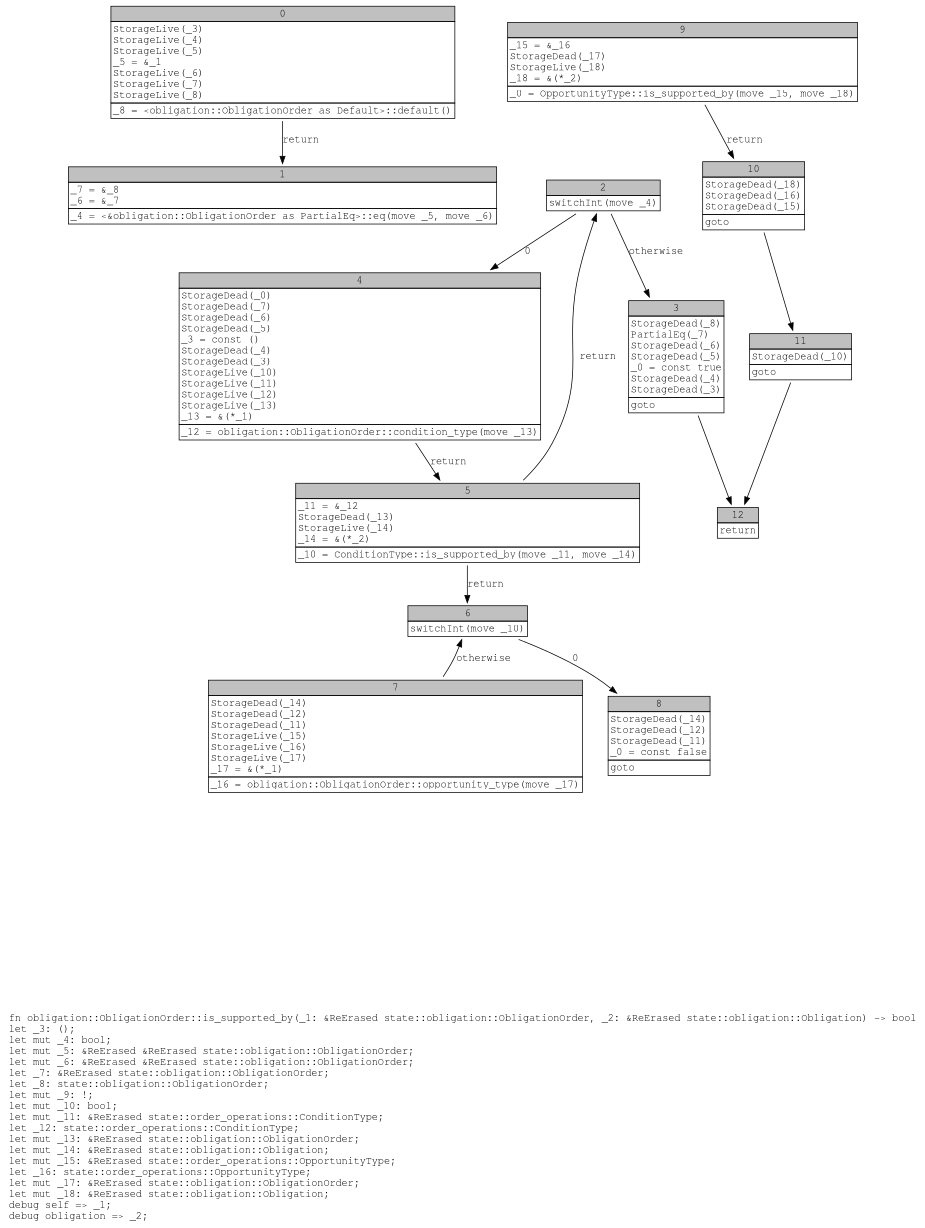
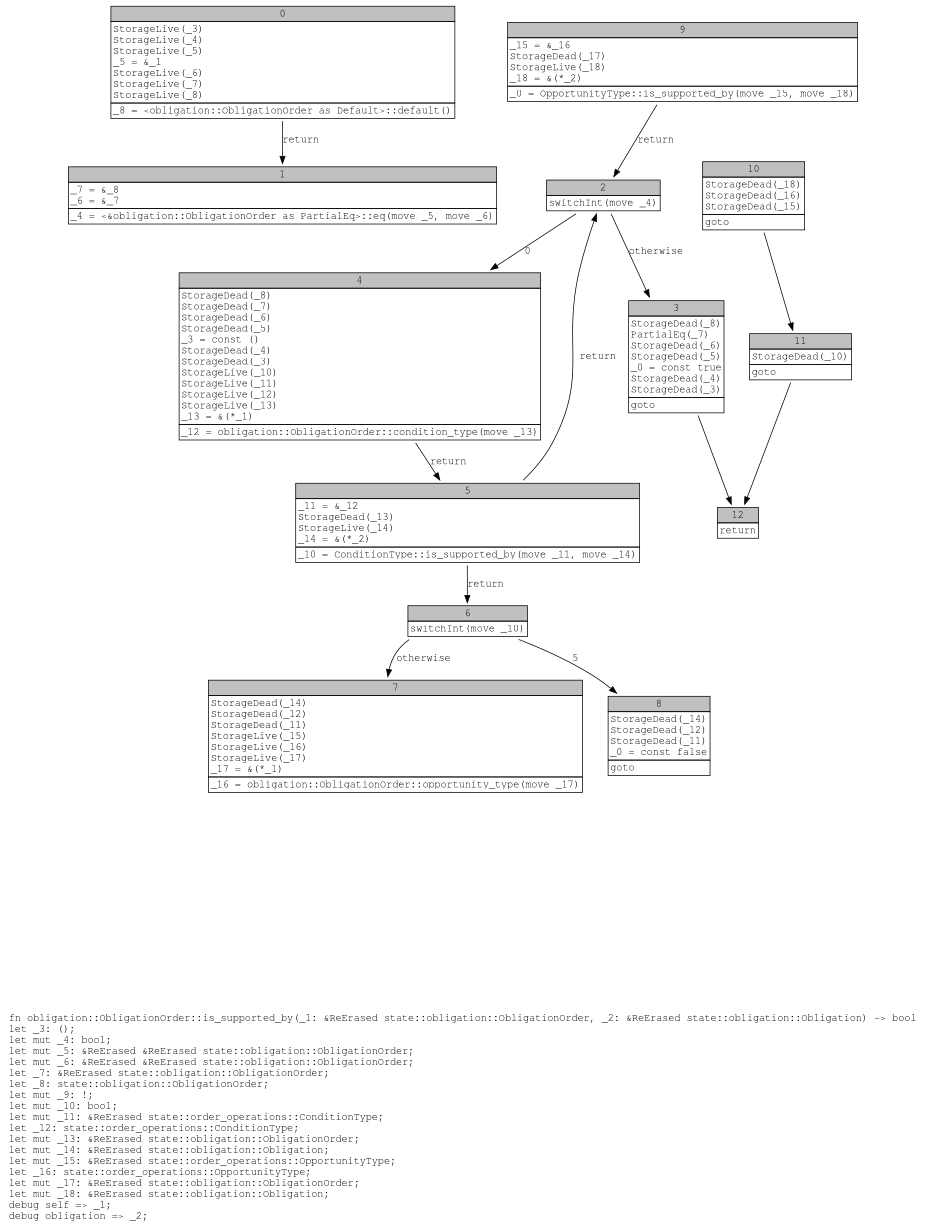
  digraph {
    fontname="Courier, monospace"
    label=<fn obligation::ObligationOrder::is_supported_by(_1: &amp;ReErased state::obligation::ObligationOrder, _2: &amp;ReErased state::obligation::Obligation) -&gt; bool<br align="left"/>let _3: ();<br align="left"/>let mut _4: bool;<br align="left"/>let mut _5: &amp;ReErased &amp;ReErased state::obligation::ObligationOrder;<br align="left"/>let mut _6: &amp;ReErased &amp;ReErased state::obligation::ObligationOrder;<br align="left"/>let _7: &amp;ReErased state::obligation::ObligationOrder;<br align="left"/>let _8: state::obligation::ObligationOrder;<br align="left"/>let mut _9: !;<br align="left"/>let mut _10: bool;<br align="left"/>let mut _11: &amp;ReErased state::order_operations::ConditionType;<br align="left"/>let _12: state::order_operations::ConditionType;<br align="left"/>let mut _13: &amp;ReErased state::obligation::ObligationOrder;<br align="left"/>let mut _14: &amp;ReErased state::obligation::Obligation;<br align="left"/>let mut _15: &amp;ReErased state::order_operations::OpportunityType;<br align="left"/>let _16: state::order_operations::OpportunityType;<br align="left"/>let mut _17: &amp;ReErased state::obligation::ObligationOrder;<br align="left"/>let mut _18: &amp;ReErased state::obligation::Obligation;<br align="left"/>debug self =&gt; _1;<br align="left"/>debug obligation =&gt; _2;<br align="left"/>>
    node [fontname="Courier, monospace" shape=none]
    edge [fontname="Courier, monospace"]
    n1 [label=<<table border="0" cellborder="1" cellspacing="0"><tr><td bgcolor="gray" align="center" colspan="1">0</td></tr><tr><td align="left" balign="left">StorageLive(_3)<br/>StorageLive(_4)<br/>StorageLive(_5)<br/>_5 = &amp;_1<br/>StorageLive(_6)<br/>StorageLive(_7)<br/>StorageLive(_8)<br/></td></tr><tr><td align="left">_8 = &lt;obligation::ObligationOrder as Default&gt;::default()</td></tr></table>>]
    n2 [label=<<table border="0" cellborder="1" cellspacing="0"><tr><td bgcolor="gray" align="center" colspan="1">1</td></tr><tr><td align="left" balign="left">_7 = &amp;_8<br/>_6 = &amp;_7<br/></td></tr><tr><td align="left">_4 = &lt;&amp;obligation::ObligationOrder as PartialEq&gt;::eq(move _5, move _6)</td></tr></table>>]
    n3 [label=<<table border="0" cellborder="1" cellspacing="0"><tr><td bgcolor="gray" align="center" colspan="1">2</td></tr><tr><td align="left">switchInt(move _4)</td></tr></table>>]
    n4 [label=<<table border="0" cellborder="1" cellspacing="0"><tr><td bgcolor="gray" align="center" colspan="1">3</td></tr><tr><td align="left" balign="left">StorageDead(_8)<br/>PartialEq(_7)<br/>StorageDead(_6)<br/>StorageDead(_5)<br/>_0 = const true<br/>StorageDead(_4)<br/>StorageDead(_3)<br/></td></tr><tr><td align="left">goto</td></tr></table>>]
-   n5 [label=<<table border="0" cellborder="1" cellspacing="0"><tr><td bgcolor="gray" align="center" colspan="1">4</td></tr><tr><td align="left" balign="left">StorageDead(_0)<br/>StorageDead(_7)<br/>StorageDead(_6)<br/>StorageDead(_5)<br/>_3 = const ()<br/>StorageDead(_4)<br/>StorageDead(_3)<br/>StorageLive(_10)<br/>StorageLive(_11)<br/>StorageLive(_12)<br/>StorageLive(_13)<br/>_13 = &amp;(*_1)<br/></td></tr><tr><td align="left">_12 = obligation::ObligationOrder::condition_type(move _13)</td></tr></table>>]
+   n5 [label=<<table border="0" cellborder="1" cellspacing="0"><tr><td bgcolor="gray" align="center" colspan="1">4</td></tr><tr><td align="left" balign="left">StorageDead(_8)<br/>StorageDead(_7)<br/>StorageDead(_6)<br/>StorageDead(_5)<br/>_3 = const ()<br/>StorageDead(_4)<br/>StorageDead(_3)<br/>StorageLive(_10)<br/>StorageLive(_11)<br/>StorageLive(_12)<br/>StorageLive(_13)<br/>_13 = &amp;(*_1)<br/></td></tr><tr><td align="left">_12 = obligation::ObligationOrder::condition_type(move _13)</td></tr></table>>]
    n6 [label=<<table border="0" cellborder="1" cellspacing="0"><tr><td bgcolor="gray" align="center" colspan="1">12</td></tr><tr><td align="left">return</td></tr></table>>]
    n7 [label=<<table border="0" cellborder="1" cellspacing="0"><tr><td bgcolor="gray" align="center" colspan="1">5</td></tr><tr><td align="left" balign="left">_11 = &amp;_12<br/>StorageDead(_13)<br/>StorageLive(_14)<br/>_14 = &amp;(*_2)<br/></td></tr><tr><td align="left">_10 = ConditionType::is_supported_by(move _11, move _14)</td></tr></table>>]
    n8 [label=<<table border="0" cellborder="1" cellspacing="0"><tr><td bgcolor="gray" align="center" colspan="1">6</td></tr><tr><td align="left">switchInt(move _10)</td></tr></table>>]
    n9 [label=<<table border="0" cellborder="1" cellspacing="0"><tr><td bgcolor="gray" align="center" colspan="1">7</td></tr><tr><td align="left" balign="left">StorageDead(_14)<br/>StorageDead(_12)<br/>StorageDead(_11)<br/>StorageLive(_15)<br/>StorageLive(_16)<br/>StorageLive(_17)<br/>_17 = &amp;(*_1)<br/></td></tr><tr><td align="left">_16 = obligation::ObligationOrder::opportunity_type(move _17)</td></tr></table>>]
    n10 [label=<<table border="0" cellborder="1" cellspacing="0"><tr><td bgcolor="gray" align="center" colspan="1">8</td></tr><tr><td align="left" balign="left">StorageDead(_14)<br/>StorageDead(_12)<br/>StorageDead(_11)<br/>_0 = const false<br/></td></tr><tr><td align="left">goto</td></tr></table>>]
    n11 [label=<<table border="0" cellborder="1" cellspacing="0"><tr><td bgcolor="gray" align="center" colspan="1">9</td></tr><tr><td align="left" balign="left">_15 = &amp;_16<br/>StorageDead(_17)<br/>StorageLive(_18)<br/>_18 = &amp;(*_2)<br/></td></tr><tr><td align="left">_0 = OpportunityType::is_supported_by(move _15, move _18)</td></tr></table>>]
    n12 [label=<<table border="0" cellborder="1" cellspacing="0"><tr><td bgcolor="gray" align="center" colspan="1">10</td></tr><tr><td align="left" balign="left">StorageDead(_18)<br/>StorageDead(_16)<br/>StorageDead(_15)<br/></td></tr><tr><td align="left">goto</td></tr></table>>]
    n13 [label=<<table border="0" cellborder="1" cellspacing="0"><tr><td bgcolor="gray" align="center" colspan="1">11</td></tr><tr><td align="left" balign="left">StorageDead(_10)<br/></td></tr><tr><td align="left">goto</td></tr></table>>]
    n1 -> n2 [label=return]
    n3 -> n4 [label=otherwise]
    n3 -> n5 [label=0]
    n4 -> n6
    n5 -> n7 [label=return]
    n7 -> n3 [label=return]
    n7 -> n8 [label=return]
-   n9 -> n8 [label=otherwise]
-   n8 -> n10 [label=0]
-   n11 -> n12 [label=return]
+   n8 -> n9 [label=otherwise]
+   n8 -> n10 [label=5]
+   n11 -> n3 [label=return]
    n12 -> n13
    n13 -> n6
  }
